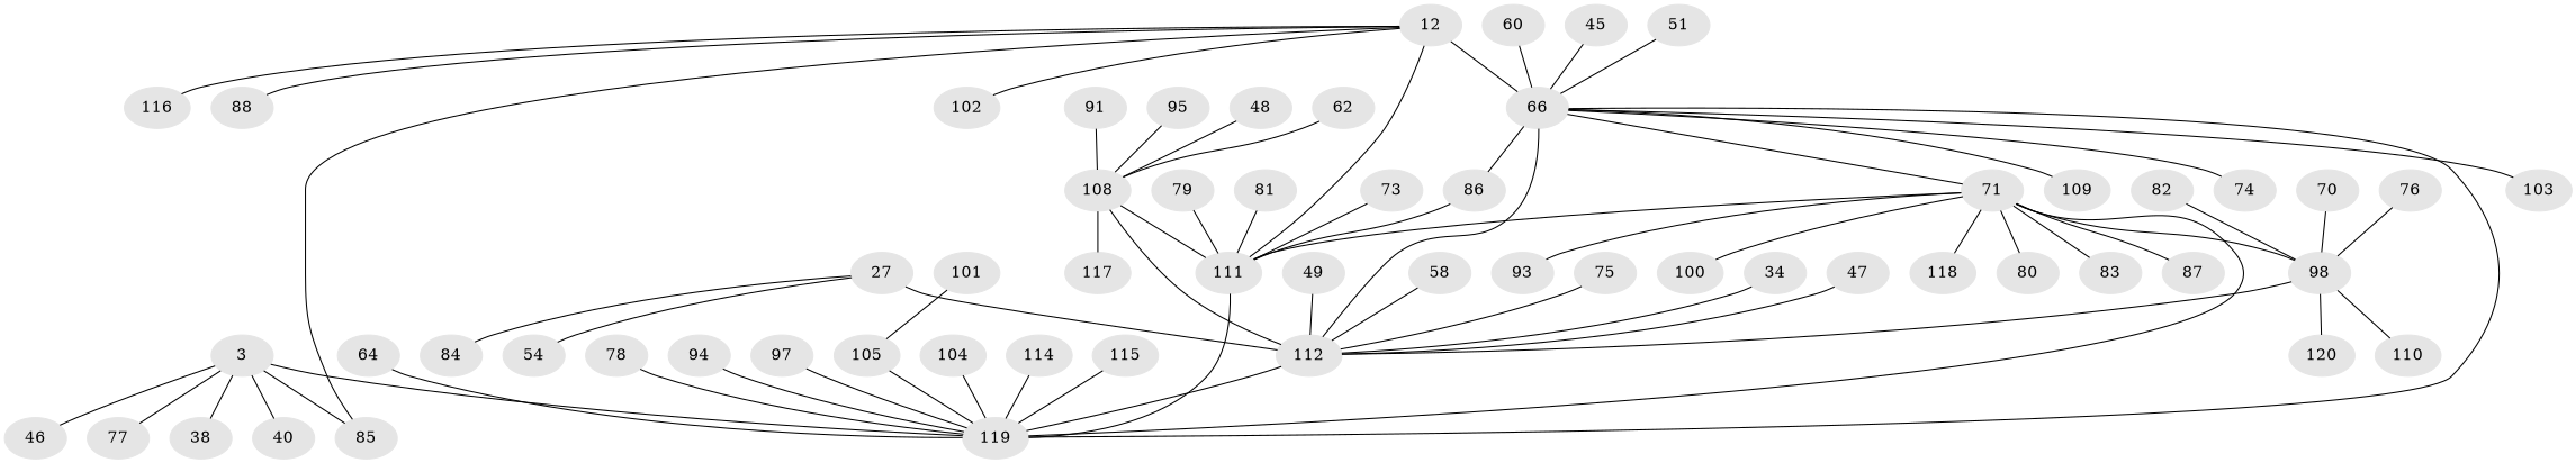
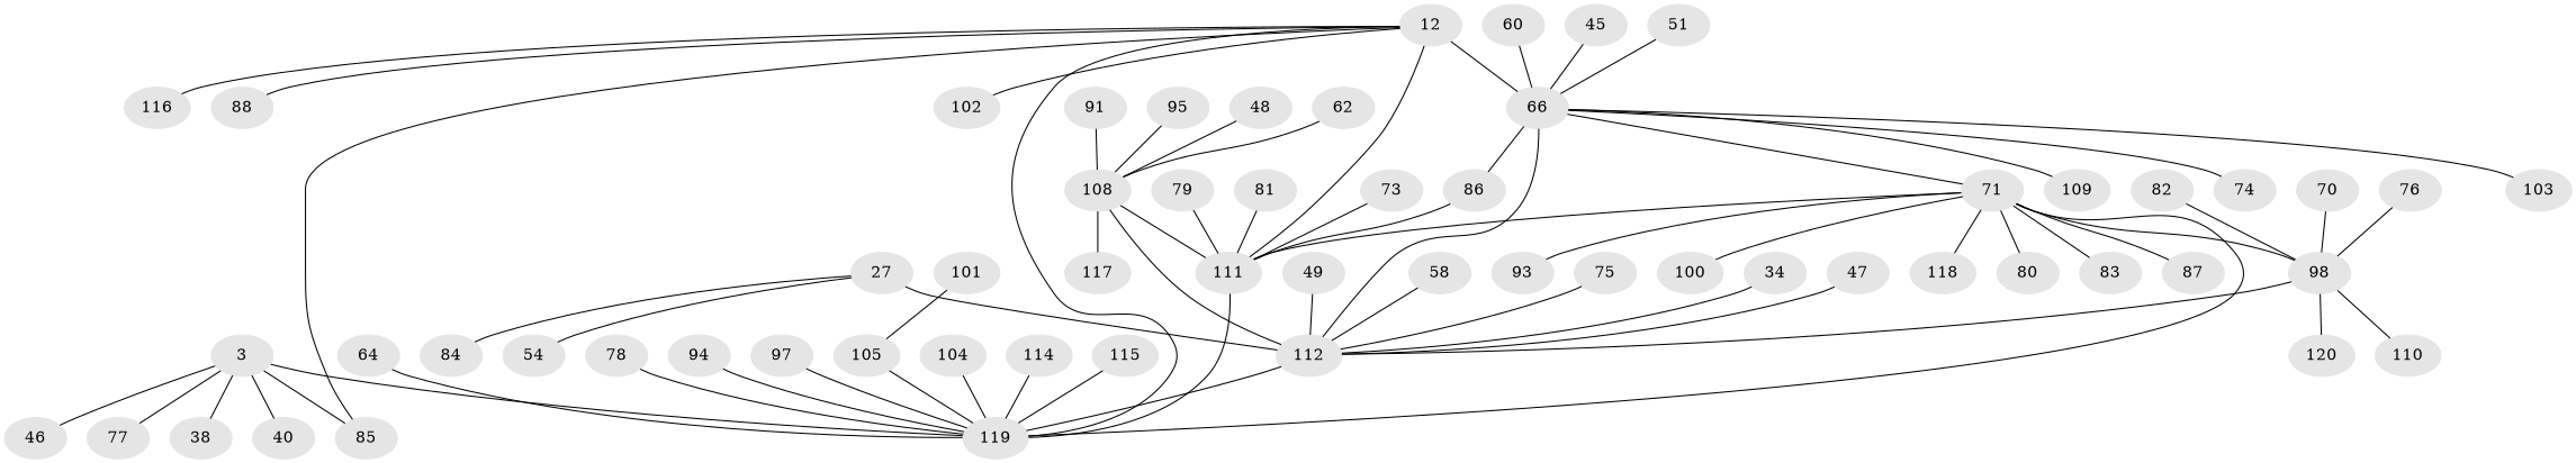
  graph {
    node [color=gray90 style=filled]
    3 [super="+1"]
    38
    40
    46
    77
    85
    119 [super="+96+6+107+35+50+55+56+59"]
    12 [super="+11"]
    66 [super="+43"]
    88
    102
    111 [super="+106+99"]
    116
    112 [super="+41+53+90+92+65"]
    71 [super="+24+63"]
    74
    86
    103
    109 [super="+72"]
    27 [super="+26"]
    54
    84
    n23 [label=34]
    45
    47
    108 [super="+39+89+18+42"]
    117
    48
    49
    51
    58 [super="+34"]
    60
    62
    64
    98 [super="+22+57+68+23+67"]
    80
    83
    87
    93
    100
    118
    110
    120
    70
    73
    75 [super="+31"]
    76
    78
    79
    81
    82
    91
    94
    95
    97
    101
    105
    104
    114 [super="+113"]
    115
    3 -- 38
    3 -- 40
    3 -- 46
    3 -- 77
    3 -- 85
    3 -- 119 [weight=8]
    12 -- 85
    12 -- 66 [weight=8]
    12 -- 88
    12 -- 102
    12 -- 111
    12 -- 116
-   66 -- 119 [weight=2]
+   12 -- 119 [weight=2]
    66 -- 112 [weight=4]
    66 -- 71
    66 -- 74
    66 -- 86
    66 -- 103
    66 -- 109
    111 -- 119 [weight=4]
    112 -- 119
    71 -- 119 [weight=3]
    71 -- 111 [weight=3]
    71 -- 98 [weight=8]
    71 -- 80
    71 -- 83
    71 -- 87
    71 -- 93
    71 -- 100
    71 -- 118
    86 -- 111
    27 -- 112 [weight=8]
    27 -- 54
    27 -- 84
    n23 -- 112
    45 -- 66
    47 -- 112
    108 -- 111 [weight=8]
    108 -- 112
    108 -- 117
    48 -- 108
    49 -- 112
    51 -- 66
    58 -- 112
    60 -- 66
    62 -- 108
    64 -- 119
    98 -- 112
    98 -- 110
    98 -- 120
    70 -- 98
    73 -- 111
    75 -- 112
    76 -- 98
    78 -- 119
    79 -- 111
    81 -- 111
    82 -- 98
    91 -- 108
    94 -- 119
    95 -- 108
    97 -- 119
    101 -- 105
    105 -- 119
    104 -- 119
    114 -- 119
    115 -- 119
  }
